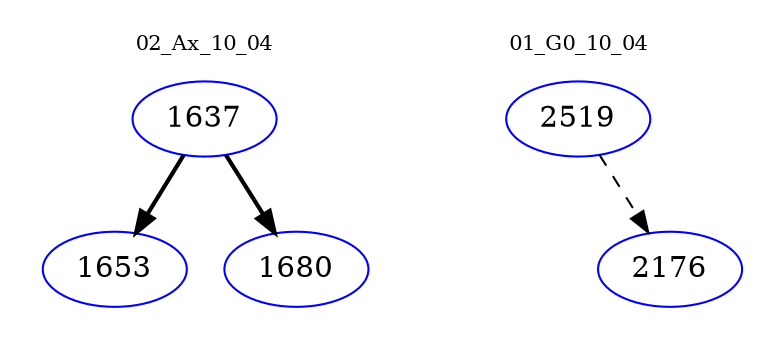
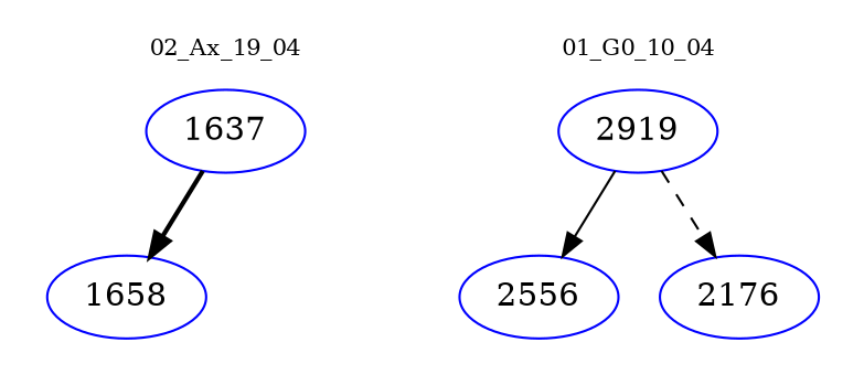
  digraph {
    node [color=blue]
    edge [color=black style=bold]
    n1 [label=1637]
-   n2 [label=1653]
-   n3 [label=1680]
-   n4 [label=2519]
+   n2 [label=1658]
+   n4 [label=2919]
+   n5 [label=2556]
    n6 [label=2176]
    subgraph cluster_1 {
      color=white
      fontsize=10
-     label="02_Ax_10_04"
+     label="02_Ax_19_04"
      n1
      n2
-     n3
    }
    subgraph cluster_2 {
      color=white
      fontsize=10
      label="01_G0_10_04"
      n4
+     n5
      n6
    }
    n1 -> n2
-   n1 -> n3
+   n4 -> n5 [style=solid]
    n4 -> n6 [style=dashed]
  }
